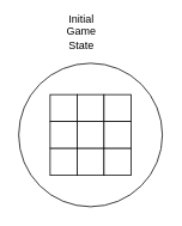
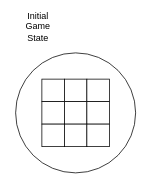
  <mxCell id="0" />
  <mxCell id="1" parent="0" />
  <mxCell id="2" value="" style="ellipse;whiteSpace=wrap;html=1;aspect=fixed;" vertex="1" parent="1"><mxGeometry x="20" y="70" width="160" height="160" as="geometry" /></mxCell>
  <mxCell id="3" value="" style="group" vertex="1" connectable="0" parent="1"><mxGeometry x="55" y="105" width="90" height="90" as="geometry" /></mxCell>
  <mxCell id="4" value="" style="rounded=0;whiteSpace=wrap;html=1;" vertex="1" parent="3"><mxGeometry width="30" height="30" as="geometry" /></mxCell>
  <mxCell id="5" value="" style="rounded=0;whiteSpace=wrap;html=1;" vertex="1" parent="3"><mxGeometry x="30" width="30" height="30" as="geometry" /></mxCell>
  <mxCell id="6" value="" style="rounded=0;whiteSpace=wrap;html=1;" vertex="1" parent="3"><mxGeometry x="60" width="30" height="30" as="geometry" /></mxCell>
  <mxCell id="7" value="" style="rounded=0;whiteSpace=wrap;html=1;" vertex="1" parent="3"><mxGeometry y="30" width="30" height="30" as="geometry" /></mxCell>
  <mxCell id="8" value="" style="rounded=0;whiteSpace=wrap;html=1;" vertex="1" parent="3"><mxGeometry x="30" y="30" width="30" height="30" as="geometry" /></mxCell>
  <mxCell id="9" value="" style="rounded=0;whiteSpace=wrap;html=1;" vertex="1" parent="3"><mxGeometry x="60" y="30" width="30" height="30" as="geometry" /></mxCell>
  <mxCell id="10" value="" style="rounded=0;whiteSpace=wrap;html=1;" vertex="1" parent="3"><mxGeometry y="60" width="30" height="30" as="geometry" /></mxCell>
  <mxCell id="11" value="" style="rounded=0;whiteSpace=wrap;html=1;" vertex="1" parent="3"><mxGeometry x="30" y="60" width="30" height="30" as="geometry" /></mxCell>
  <mxCell id="12" value="" style="rounded=0;whiteSpace=wrap;html=1;" vertex="1" parent="3"><mxGeometry x="60" y="60" width="30" height="30" as="geometry" /></mxCell>
- <mxCell id="13" value="Initial Game State" style="text;html=1;align=center;verticalAlign=middle;whiteSpace=wrap;rounded=0;" vertex="1" parent="1"><mxGeometry x="60" y="20" width="60" height="30" as="geometry" /></mxCell>
+ <mxCell id="13" value="Initial Game State" style="text;html=1;align=center;verticalAlign=middle;whiteSpace=wrap;rounded=0;" vertex="1" parent="1"><mxGeometry x="20" y="20" width="60" height="30" as="geometry" /></mxCell>
